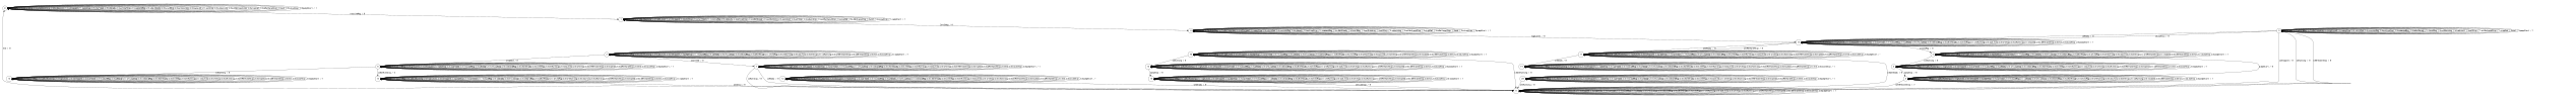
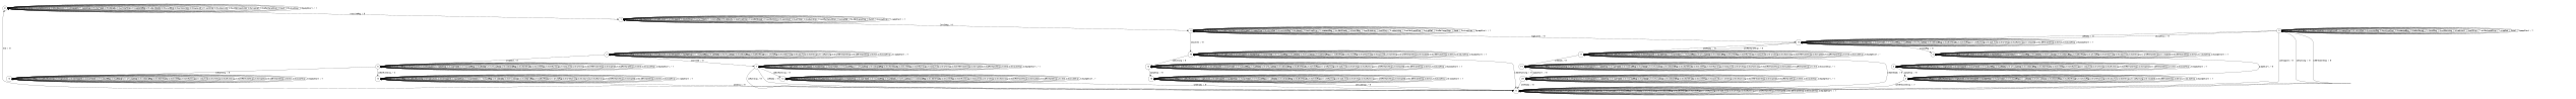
  digraph {
    fontname="Roboto Mono"
    node [fontname="Roboto Mono" shape=circle]
    edge [fontname="Roboto Mono"]
    n1 [label=0]
    n2 [label=1]
    n3 [label=4]
    n4 [label=2]
    n5 [label=5]
    n6 [label=6]
    n7 [label=3]
    n8 [label=7]
    n9 [label=8]
    n10 [label=70]
    n11 [label=15]
    n12 [label=11]
    n13 [label=12]
    n14 [label=13]
    n15 [label=14]
    n16 [label=9]
    n17 [label=16]
    n18 [label=17]
    n19 [label=18]
    n20 [label=19]
    n21 [label=20]
    n1 -> n1 [label="setReady / 1"]
    n1 -> n1 [label="palarmMsg / 1"]
    n1 -> n1 [label="isNotRunning / 1"]
    n1 -> n1 [label="highLevel / 1"]
    n1 -> n1 [label="isStopped / 1"]
    n1 -> n1 [label="pumpStop / 1"]
    n1 -> n1 [label="startCmd / 1"]
    n1 -> n1 [label="isReady / 1"]
    n1 -> n1 [label="setLowStop / 1"]
    n1 -> n1 [label="commandMsg / 1"]
    n1 -> n1 [label="isNotReady / 1"]
    n1 -> n1 [label="levelMsg / 1"]
    n1 -> n1 [label="setRunning / 1"]
    n1 -> n1 [label="lowLevel / 1"]
    n1 -> n1 [label="setStop / 1"]
    n1 -> n1 [label="isRunning / 1"]
    n1 -> n1 [label="setMethaneStop / 1"]
    n1 -> n1 [label="stopCmd / 1"]
    n1 -> n1 [label="isMethaneStop / 1"]
    n1 -> n1 [label="end / 1"]
    n1 -> n1 [label="isLowStop / 1"]
    n1 -> n1 [label="pumpStart / 1"]
    n1 -> n2 [label="receiveMsg / 0"]
    n2 -> n2 [label="setReady / 1"]
    n2 -> n2 [label="isNotRunning / 1"]
    n2 -> n2 [label="highLevel / 1"]
    n2 -> n2 [label="isStopped / 1"]
    n2 -> n2 [label="pumpStop / 1"]
    n2 -> n2 [label="startCmd / 1"]
    n2 -> n2 [label="receiveMsg / 1"]
    n2 -> n2 [label="isReady / 1"]
    n2 -> n2 [label="setLowStop / 1"]
    n2 -> n2 [label="isNotReady / 1"]
    n2 -> n2 [label="setRunning / 1"]
    n2 -> n2 [label="lowLevel / 1"]
    n2 -> n2 [label="setStop / 1"]
    n2 -> n2 [label="isRunning / 1"]
    n2 -> n2 [label="setMethaneStop / 1"]
    n2 -> n2 [label="stopCmd / 1"]
    n2 -> n2 [label="isMethaneStop / 1"]
    n2 -> n2 [label="end / 1"]
    n2 -> n2 [label="isLowStop / 1"]
    n2 -> n2 [label="pumpStart / 1"]
    n2 -> n3 [label="levelMsg / 0"]
    n3 -> n3 [label="setReady / 1"]
    n3 -> n3 [label="palarmMsg / 1"]
    n3 -> n3 [label="isNotRunning / 1"]
    n3 -> n3 [label="isStopped / 1"]
    n3 -> n3 [label="pumpStop / 1"]
    n3 -> n3 [label="startCmd / 1"]
    n3 -> n3 [label="receiveMsg / 1"]
    n3 -> n3 [label="isReady / 1"]
    n3 -> n3 [label="setLowStop / 1"]
    n3 -> n3 [label="commandMsg / 1"]
    n3 -> n3 [label="isNotReady / 1"]
    n3 -> n3 [label="levelMsg / 1"]
    n3 -> n3 [label="setRunning / 1"]
    n3 -> n3 [label="setStop / 1"]
    n3 -> n3 [label="isRunning / 1"]
    n3 -> n3 [label="setMethaneStop / 1"]
    n3 -> n3 [label="stopCmd / 1"]
    n3 -> n3 [label="isMethaneStop / 1"]
    n3 -> n3 [label="end / 1"]
    n3 -> n3 [label="isLowStop / 1"]
    n3 -> n3 [label="pumpStart / 1"]
+   n3 -> n10 [label="lowLevel / 0"]
    n3 -> n11 [label="highLevel / 0"]
    n4 -> n4 [label="setReady / 1"]
    n4 -> n4 [label="palarmMsg / 1"]
    n4 -> n4 [label="highLevel / 1"]
    n4 -> n4 [label="isStopped / 1"]
    n4 -> n4 [label="pumpStop / 1"]
    n4 -> n4 [label="startCmd / 1"]
    n4 -> n4 [label="receiveMsg / 1"]
    n4 -> n4 [label="isReady / 1"]
    n4 -> n4 [label="setLowStop / 1"]
    n4 -> n4 [label="commandMsg / 1"]
    n4 -> n4 [label="isNotReady / 1"]
    n4 -> n4 [label="levelMsg / 1"]
    n4 -> n4 [label="setRunning / 1"]
    n4 -> n4 [label="lowLevel / 1"]
    n4 -> n4 [label="setStop / 1"]
    n4 -> n4 [label="setMethaneStop / 1"]
    n4 -> n4 [label="stopCmd / 1"]
    n4 -> n4 [label="isMethaneStop / 1"]
    n4 -> n4 [label="end / 1"]
    n4 -> n4 [label="isLowStop / 1"]
    n4 -> n4 [label="pumpStart / 1"]
    n4 -> n5 [label="pumpStart / 0"]
-   n4 -> n6 [label="isRunning / 0"]
    n5 -> n5 [label="setReady / 1"]
    n5 -> n5 [label="palarmMsg / 1"]
    n5 -> n5 [label="isNotRunning / 1"]
    n5 -> n5 [label="highLevel / 1"]
    n5 -> n5 [label="isStopped / 1"]
    n5 -> n5 [label="pumpStop / 1"]
    n5 -> n5 [label="startCmd / 1"]
    n5 -> n5 [label="receiveMsg / 1"]
    n5 -> n5 [label="isReady / 1"]
    n5 -> n5 [label="setLowStop / 1"]
    n5 -> n5 [label="commandMsg / 1"]
    n5 -> n5 [label="isNotReady / 1"]
    n5 -> n5 [label="levelMsg / 1"]
    n5 -> n5 [label="setRunning / 1"]
    n5 -> n5 [label="lowLevel / 1"]
    n5 -> n5 [label="setStop / 1"]
    n5 -> n5 [label="isRunning / 1"]
    n5 -> n5 [label="stopCmd / 1"]
    n5 -> n5 [label="isMethaneStop / 1"]
    n5 -> n5 [label="end / 1"]
    n5 -> n5 [label="isLowStop / 1"]
    n5 -> n5 [label="pumpStart / 1"]
    n5 -> n12 [label="setMethaneStop / 7"]
    n6 -> n5 [label="pumpStop / 0"]
    n6 -> n6 [label="setReady / 1"]
    n6 -> n6 [label="palarmMsg / 1"]
    n6 -> n6 [label="isNotRunning / 1"]
    n6 -> n6 [label="highLevel / 1"]
    n6 -> n6 [label="isStopped / 1"]
    n6 -> n6 [label="startCmd / 1"]
    n6 -> n6 [label="receiveMsg / 1"]
    n6 -> n6 [label="isReady / 1"]
    n6 -> n6 [label="setLowStop / 1"]
    n6 -> n6 [label="commandMsg / 1"]
    n6 -> n6 [label="isNotReady / 1"]
    n6 -> n6 [label="levelMsg / 1"]
    n6 -> n6 [label="setRunning / 1"]
    n6 -> n6 [label="lowLevel / 1"]
    n6 -> n6 [label="setStop / 1"]
    n6 -> n6 [label="isRunning / 1"]
    n6 -> n6 [label="setMethaneStop / 1"]
    n6 -> n6 [label="stopCmd / 1"]
    n6 -> n6 [label="isMethaneStop / 1"]
    n6 -> n6 [label="end / 1"]
    n6 -> n6 [label="isLowStop / 1"]
    n6 -> n6 [label="pumpStart / 1"]
    n7 -> n7 [label="setReady / 1"]
    n7 -> n7 [label="palarmMsg / 1"]
    n7 -> n7 [label="isNotRunning / 1"]
    n7 -> n7 [label="highLevel / 1"]
    n7 -> n7 [label="isStopped / 1"]
    n7 -> n7 [label="pumpStop / 1"]
    n7 -> n7 [label="receiveMsg / 1"]
    n7 -> n7 [label="isReady / 1"]
    n7 -> n7 [label="setLowStop / 1"]
    n7 -> n7 [label="commandMsg / 1"]
    n7 -> n7 [label="isNotReady / 1"]
    n7 -> n7 [label="levelMsg / 1"]
    n7 -> n7 [label="setRunning / 1"]
    n7 -> n7 [label="lowLevel / 1"]
    n7 -> n7 [label="setStop / 1"]
    n7 -> n7 [label="isRunning / 1"]
    n7 -> n7 [label="setMethaneStop / 1"]
    n7 -> n7 [label="isMethaneStop / 1"]
    n7 -> n7 [label="end / 1"]
    n7 -> n7 [label="isLowStop / 1"]
    n7 -> n7 [label="pumpStart / 1"]
    n7 -> n8 [label="startCmd / 0"]
    n7 -> n9 [label="stopCmd / 0"]
    n8 -> n8 [label="setReady / 1"]
    n8 -> n8 [label="palarmMsg / 1"]
    n8 -> n8 [label="highLevel / 1"]
    n8 -> n8 [label="isStopped / 1"]
    n8 -> n8 [label="pumpStop / 1"]
    n8 -> n8 [label="startCmd / 1"]
    n8 -> n8 [label="receiveMsg / 1"]
    n8 -> n8 [label="setLowStop / 1"]
    n8 -> n8 [label="commandMsg / 1"]
    n8 -> n8 [label="isNotReady / 1"]
    n8 -> n8 [label="levelMsg / 1"]
    n8 -> n8 [label="setRunning / 1"]
    n8 -> n8 [label="lowLevel / 1"]
    n8 -> n8 [label="setStop / 1"]
    n8 -> n8 [label="setMethaneStop / 1"]
    n8 -> n8 [label="stopCmd / 1"]
    n8 -> n8 [label="isMethaneStop / 1"]
    n8 -> n8 [label="end / 1"]
    n8 -> n8 [label="isLowStop / 1"]
    n8 -> n8 [label="pumpStart / 1"]
    n8 -> n12 [label="isReady / 0"]
    n8 -> n12 [label="isRunning / 0"]
+   n8 -> n13 [label="isNotRunning / 0"]
    n9 -> n9 [label="setReady / 1"]
    n9 -> n9 [label="palarmMsg / 1"]
    n9 -> n9 [label="highLevel / 1"]
    n9 -> n9 [label="isStopped / 1"]
    n9 -> n9 [label="pumpStop / 1"]
    n9 -> n9 [label="startCmd / 1"]
    n9 -> n9 [label="receiveMsg / 1"]
    n9 -> n9 [label="isReady / 1"]
    n9 -> n9 [label="setLowStop / 1"]
    n9 -> n9 [label="commandMsg / 1"]
    n9 -> n9 [label="isNotReady / 1"]
    n9 -> n9 [label="levelMsg / 1"]
    n9 -> n9 [label="setRunning / 1"]
    n9 -> n9 [label="lowLevel / 1"]
    n9 -> n9 [label="setStop / 1"]
    n9 -> n9 [label="setMethaneStop / 1"]
    n9 -> n9 [label="stopCmd / 1"]
    n9 -> n9 [label="isMethaneStop / 1"]
    n9 -> n9 [label="end / 1"]
    n9 -> n9 [label="isLowStop / 1"]
    n9 -> n9 [label="pumpStart / 1"]
    n9 -> n14 [label="isNotRunning / 6"]
    n9 -> n15 [label="isRunning / 0"]
    n10 -> n10 [label="setReady / 1"]
    n10 -> n10 [label="palarmMsg / 1"]
    n10 -> n10 [label="highLevel / 1"]
    n10 -> n10 [label="isStopped / 1"]
    n10 -> n10 [label="pumpStop / 1"]
    n10 -> n10 [label="startCmd / 1"]
    n10 -> n10 [label="receiveMsg / 1"]
    n10 -> n10 [label="isReady / 1"]
    n10 -> n10 [label="setLowStop / 1"]
    n10 -> n10 [label="commandMsg / 1"]
    n10 -> n10 [label="isNotReady / 1"]
    n10 -> n10 [label="levelMsg / 1"]
    n10 -> n10 [label="setRunning / 1"]
    n10 -> n10 [label="lowLevel / 1"]
    n10 -> n10 [label="setStop / 1"]
    n10 -> n10 [label="setMethaneStop / 1"]
    n10 -> n10 [label="stopCmd / 1"]
    n10 -> n10 [label="isMethaneStop / 1"]
    n10 -> n10 [label="end / 1"]
    n10 -> n10 [label="isLowStop / 1"]
    n10 -> n10 [label="pumpStart / 1"]
    n10 -> n12 [label="isNotRunning / 0"]
    n10 -> n17 [label="isRunning / 0"]
    n11 -> n4 [label="palarmMsg / 0"]
    n11 -> n11 [label="palarmMsg / 1"]
    n11 -> n11 [label="isNotRunning / 1"]
    n11 -> n11 [label="highLevel / 1"]
    n11 -> n11 [label="isStopped / 1"]
    n11 -> n11 [label="pumpStop / 1"]
    n11 -> n11 [label="startCmd / 1"]
    n11 -> n11 [label="receiveMsg / 1"]
    n11 -> n11 [label="isReady / 1"]
    n11 -> n11 [label="setLowStop / 1"]
    n11 -> n11 [label="commandMsg / 1"]
    n11 -> n11 [label="isNotReady / 1"]
    n11 -> n11 [label="levelMsg / 1"]
    n11 -> n11 [label="setRunning / 1"]
    n11 -> n11 [label="lowLevel / 1"]
    n11 -> n11 [label="setStop / 1"]
    n11 -> n11 [label="isRunning / 1"]
    n11 -> n11 [label="stopCmd / 1"]
    n11 -> n11 [label="isMethaneStop / 1"]
    n11 -> n11 [label="end / 1"]
    n11 -> n11 [label="isLowStop / 1"]
    n11 -> n11 [label="pumpStart / 1"]
    n11 -> n18 [label="setReady / 0"]
    n11 -> n18 [label="setMethaneStop / 0"]
    n12 -> n1 [label="end / 0"]
    n12 -> n12 [label="setReady / 1"]
    n12 -> n12 [label="palarmMsg / 1"]
    n12 -> n12 [label="isNotRunning / 1"]
    n12 -> n12 [label="highLevel / 1"]
    n12 -> n12 [label="isStopped / 1"]
    n12 -> n12 [label="pumpStop / 1"]
    n12 -> n12 [label="startCmd / 1"]
    n12 -> n12 [label="receiveMsg / 1"]
    n12 -> n12 [label="isReady / 1"]
    n12 -> n12 [label="setLowStop / 1"]
    n12 -> n12 [label="commandMsg / 1"]
    n12 -> n12 [label="isNotReady / 1"]
    n12 -> n12 [label="levelMsg / 1"]
    n12 -> n12 [label="setRunning / 1"]
    n12 -> n12 [label="lowLevel / 1"]
    n12 -> n12 [label="setStop / 1"]
    n12 -> n12 [label="isRunning / 1"]
    n12 -> n12 [label="setMethaneStop / 1"]
    n12 -> n12 [label="stopCmd / 1"]
    n12 -> n12 [label="isMethaneStop / 1"]
    n12 -> n12 [label="isLowStop / 1"]
    n12 -> n12 [label="pumpStart / 1"]
    n13 -> n12 [label="setReady / 0"]
    n13 -> n13 [label="palarmMsg / 1"]
    n13 -> n13 [label="isNotRunning / 1"]
    n13 -> n13 [label="highLevel / 1"]
    n13 -> n13 [label="isStopped / 1"]
    n13 -> n13 [label="pumpStop / 1"]
    n13 -> n13 [label="startCmd / 1"]
    n13 -> n13 [label="receiveMsg / 1"]
    n13 -> n13 [label="isReady / 1"]
    n13 -> n13 [label="setLowStop / 1"]
    n13 -> n13 [label="commandMsg / 1"]
    n13 -> n13 [label="isNotReady / 1"]
    n13 -> n13 [label="levelMsg / 1"]
    n13 -> n13 [label="setRunning / 1"]
    n13 -> n13 [label="lowLevel / 1"]
    n13 -> n13 [label="setStop / 1"]
    n13 -> n13 [label="isRunning / 1"]
    n13 -> n13 [label="setMethaneStop / 1"]
    n13 -> n13 [label="stopCmd / 1"]
    n13 -> n13 [label="isMethaneStop / 1"]
    n13 -> n13 [label="end / 1"]
    n13 -> n13 [label="isLowStop / 1"]
    n13 -> n13 [label="pumpStart / 1"]
    n14 -> n12 [label="setStop / 0"]
    n14 -> n14 [label="setReady / 1"]
    n14 -> n14 [label="palarmMsg / 1"]
    n14 -> n14 [label="isNotRunning / 1"]
    n14 -> n14 [label="highLevel / 1"]
    n14 -> n14 [label="isStopped / 1"]
    n14 -> n14 [label="pumpStop / 1"]
    n14 -> n14 [label="startCmd / 1"]
    n14 -> n14 [label="receiveMsg / 1"]
    n14 -> n14 [label="isReady / 1"]
    n14 -> n14 [label="setLowStop / 1"]
    n14 -> n14 [label="commandMsg / 1"]
    n14 -> n14 [label="isNotReady / 1"]
    n14 -> n14 [label="levelMsg / 1"]
    n14 -> n14 [label="setRunning / 1"]
    n14 -> n14 [label="lowLevel / 1"]
    n14 -> n14 [label="isRunning / 1"]
    n14 -> n14 [label="setMethaneStop / 1"]
    n14 -> n14 [label="stopCmd / 1"]
    n14 -> n14 [label="isMethaneStop / 1"]
    n14 -> n14 [label="end / 1"]
    n14 -> n14 [label="isLowStop / 1"]
    n14 -> n14 [label="pumpStart / 1"]
    n15 -> n15 [label="setReady / 1"]
    n15 -> n15 [label="palarmMsg / 1"]
    n15 -> n15 [label="isNotRunning / 1"]
    n15 -> n15 [label="highLevel / 1"]
    n15 -> n15 [label="isStopped / 1"]
    n15 -> n15 [label="startCmd / 1"]
    n15 -> n15 [label="receiveMsg / 1"]
    n15 -> n15 [label="isReady / 1"]
    n15 -> n15 [label="setLowStop / 1"]
    n15 -> n15 [label="commandMsg / 1"]
    n15 -> n15 [label="isNotReady / 1"]
    n15 -> n15 [label="levelMsg / 1"]
    n15 -> n15 [label="setRunning / 1"]
    n15 -> n15 [label="lowLevel / 1"]
    n15 -> n15 [label="setStop / 1"]
    n15 -> n15 [label="isRunning / 1"]
    n15 -> n15 [label="setMethaneStop / 1"]
    n15 -> n15 [label="stopCmd / 1"]
    n15 -> n15 [label="isMethaneStop / 1"]
    n15 -> n15 [label="end / 1"]
    n15 -> n15 [label="isLowStop / 1"]
    n15 -> n15 [label="pumpStart / 1"]
    n16 -> n11 [label="isReady / 0"]
    n16 -> n11 [label="isLowStop / 0"]
    n16 -> n12 [label="isStopped / 0"]
    n16 -> n12 [label="isRunning / 0"]
    n16 -> n12 [label="isMethaneStop / 0"]
    n16 -> n16 [label="setReady / 1"]
    n16 -> n16 [label="palarmMsg / 1"]
    n16 -> n16 [label="isNotRunning / 1"]
    n16 -> n16 [label="highLevel / 1"]
    n16 -> n16 [label="pumpStop / 1"]
    n16 -> n16 [label="startCmd / 1"]
    n16 -> n16 [label="receiveMsg / 1"]
    n16 -> n16 [label="setLowStop / 1"]
    n16 -> n16 [label="commandMsg / 1"]
    n16 -> n16 [label="isNotReady / 1"]
    n16 -> n16 [label="levelMsg / 1"]
    n16 -> n16 [label="setRunning / 1"]
    n16 -> n16 [label="lowLevel / 1"]
    n16 -> n16 [label="setStop / 1"]
    n16 -> n16 [label="setMethaneStop / 1"]
    n16 -> n16 [label="stopCmd / 1"]
    n16 -> n16 [label="end / 1"]
    n16 -> n16 [label="pumpStart / 1"]
    n17 -> n17 [label="setReady / 1"]
    n17 -> n17 [label="palarmMsg / 1"]
    n17 -> n17 [label="isNotRunning / 1"]
    n17 -> n17 [label="highLevel / 1"]
    n17 -> n17 [label="isStopped / 1"]
    n17 -> n17 [label="startCmd / 1"]
    n17 -> n17 [label="receiveMsg / 1"]
    n17 -> n17 [label="isReady / 1"]
    n17 -> n17 [label="setLowStop / 1"]
    n17 -> n17 [label="commandMsg / 1"]
    n17 -> n17 [label="isNotReady / 1"]
    n17 -> n17 [label="levelMsg / 1"]
    n17 -> n17 [label="setRunning / 1"]
    n17 -> n17 [label="lowLevel / 1"]
    n17 -> n17 [label="setStop / 1"]
    n17 -> n17 [label="isRunning / 1"]
    n17 -> n17 [label="setMethaneStop / 1"]
    n17 -> n17 [label="stopCmd / 1"]
    n17 -> n17 [label="isMethaneStop / 1"]
    n17 -> n17 [label="end / 1"]
    n17 -> n17 [label="isLowStop / 1"]
    n17 -> n17 [label="pumpStart / 1"]
    n17 -> n19 [label="pumpStop / 0"]
    n18 -> n12 [label="isNotReady / 0"]
    n18 -> n18 [label="setReady / 1"]
    n18 -> n18 [label="palarmMsg / 1"]
    n18 -> n18 [label="isNotRunning / 1"]
    n18 -> n18 [label="highLevel / 1"]
    n18 -> n18 [label="isStopped / 1"]
    n18 -> n18 [label="pumpStop / 1"]
    n18 -> n18 [label="startCmd / 1"]
    n18 -> n18 [label="receiveMsg / 1"]
    n18 -> n18 [label="setLowStop / 1"]
    n18 -> n18 [label="commandMsg / 1"]
    n18 -> n18 [label="levelMsg / 1"]
    n18 -> n18 [label="setRunning / 1"]
    n18 -> n18 [label="lowLevel / 1"]
    n18 -> n18 [label="setStop / 1"]
    n18 -> n18 [label="isRunning / 1"]
    n18 -> n18 [label="setMethaneStop / 1"]
    n18 -> n18 [label="stopCmd / 1"]
    n18 -> n18 [label="isMethaneStop / 1"]
    n18 -> n18 [label="end / 1"]
    n18 -> n18 [label="isLowStop / 1"]
    n18 -> n18 [label="pumpStart / 1"]
    n18 -> n20 [label="isReady / 0"]
    n19 -> n12 [label="setLowStop / 0"]
    n19 -> n19 [label="setReady / 1"]
    n19 -> n19 [label="palarmMsg / 1"]
    n19 -> n19 [label="isNotRunning / 1"]
    n19 -> n19 [label="highLevel / 1"]
    n19 -> n19 [label="isStopped / 1"]
    n19 -> n19 [label="pumpStop / 1"]
    n19 -> n19 [label="startCmd / 1"]
    n19 -> n19 [label="receiveMsg / 1"]
    n19 -> n19 [label="isReady / 1"]
    n19 -> n19 [label="commandMsg / 1"]
    n19 -> n19 [label="isNotReady / 1"]
    n19 -> n19 [label="levelMsg / 1"]
    n19 -> n19 [label="setRunning / 1"]
    n19 -> n19 [label="lowLevel / 1"]
    n19 -> n19 [label="setStop / 1"]
    n19 -> n19 [label="isRunning / 1"]
    n19 -> n19 [label="setMethaneStop / 1"]
    n19 -> n19 [label="stopCmd / 1"]
    n19 -> n19 [label="isMethaneStop / 1"]
    n19 -> n19 [label="end / 1"]
    n19 -> n19 [label="isLowStop / 1"]
    n19 -> n19 [label="pumpStart / 1"]
    n20 -> n20 [label="setReady / 1"]
    n20 -> n20 [label="palarmMsg / 1"]
    n20 -> n20 [label="isNotRunning / 1"]
    n20 -> n20 [label="highLevel / 1"]
    n20 -> n20 [label="isStopped / 1"]
    n20 -> n20 [label="pumpStop / 1"]
    n20 -> n20 [label="startCmd / 1"]
    n20 -> n20 [label="receiveMsg / 1"]
    n20 -> n20 [label="isReady / 1"]
    n20 -> n20 [label="setLowStop / 1"]
    n20 -> n20 [label="commandMsg / 1"]
    n20 -> n20 [label="isNotReady / 1"]
    n20 -> n20 [label="levelMsg / 1"]
    n20 -> n20 [label="setRunning / 1"]
    n20 -> n20 [label="lowLevel / 1"]
    n20 -> n20 [label="setStop / 1"]
    n20 -> n20 [label="isRunning / 1"]
    n20 -> n20 [label="setMethaneStop / 1"]
    n20 -> n20 [label="stopCmd / 1"]
    n20 -> n20 [label="isMethaneStop / 1"]
    n20 -> n20 [label="end / 1"]
    n20 -> n20 [label="isLowStop / 1"]
-   n21 -> n12 [label="setRunning / 0"]
+   n20 -> n21 [label="pumpStart / 0"]
+   n21 -> n12 [label="setReady / 0"]
    n21 -> n21 [label="setReady / 1"]
    n21 -> n21 [label="palarmMsg / 1"]
    n21 -> n21 [label="isNotRunning / 1"]
    n21 -> n21 [label="highLevel / 1"]
    n21 -> n21 [label="isStopped / 1"]
    n21 -> n21 [label="pumpStop / 1"]
    n21 -> n21 [label="startCmd / 1"]
    n21 -> n21 [label="receiveMsg / 1"]
    n21 -> n21 [label="isReady / 1"]
    n21 -> n21 [label="setLowStop / 1"]
    n21 -> n21 [label="commandMsg / 1"]
    n21 -> n21 [label="isNotReady / 1"]
    n21 -> n21 [label="levelMsg / 1"]
    n21 -> n21 [label="lowLevel / 1"]
    n21 -> n21 [label="setStop / 1"]
    n21 -> n21 [label="isRunning / 1"]
    n21 -> n21 [label="setMethaneStop / 1"]
    n21 -> n21 [label="stopCmd / 1"]
    n21 -> n21 [label="isMethaneStop / 1"]
    n21 -> n21 [label="end / 1"]
    n21 -> n21 [label="isLowStop / 1"]
    n21 -> n21 [label="pumpStart / 1"]
  }
